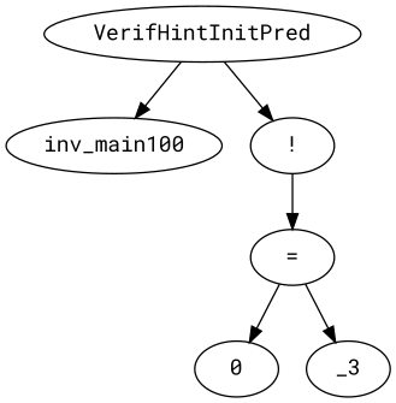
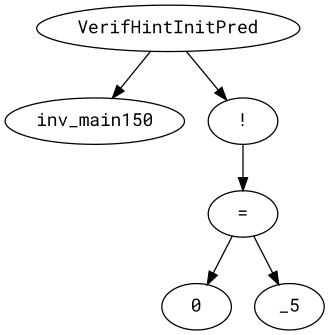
  digraph {
    fontname="Roboto Mono"
    node [fontname="Roboto Mono"]
    edge [fontname="Roboto Mono"]
-   n1 [label=inv_main100]
+   n1 [label=inv_main150]
    n2 [label=VerifHintInitPred]
    n3 [label="!"]
    n4 [label="="]
    n5 [label=0]
-   n6 [label=_3]
+   n6 [label=_5]
    n2 -> n1
    n2 -> n3
    n3 -> n4
    n4 -> n5
    n4 -> n6
  }
